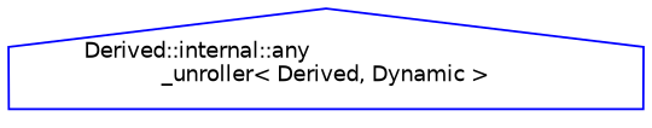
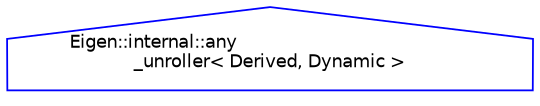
  digraph {
    rankdir=LR
-   n1 [color=blue fillcolor=white fontname=Helvetica fontsize=10 height=0.2 label="Derived::internal::any\l_unroller\< Derived, Dynamic \>" shape=house style=filled width=0.4]
+   n1 [color=blue fillcolor=white fontname=Helvetica fontsize=10 height=0.2 label="Eigen::internal::any\l_unroller\< Derived, Dynamic \>" shape=house style=filled width=0.4]
  }
